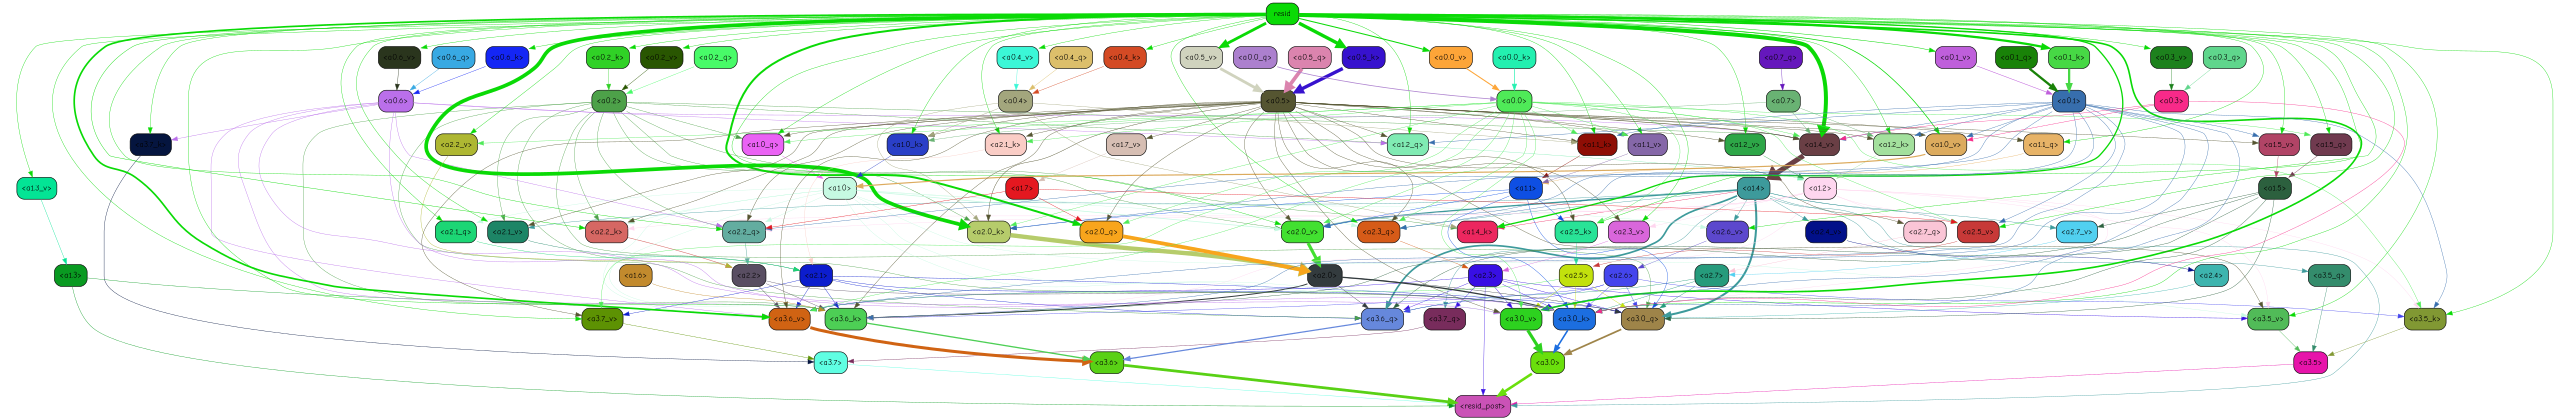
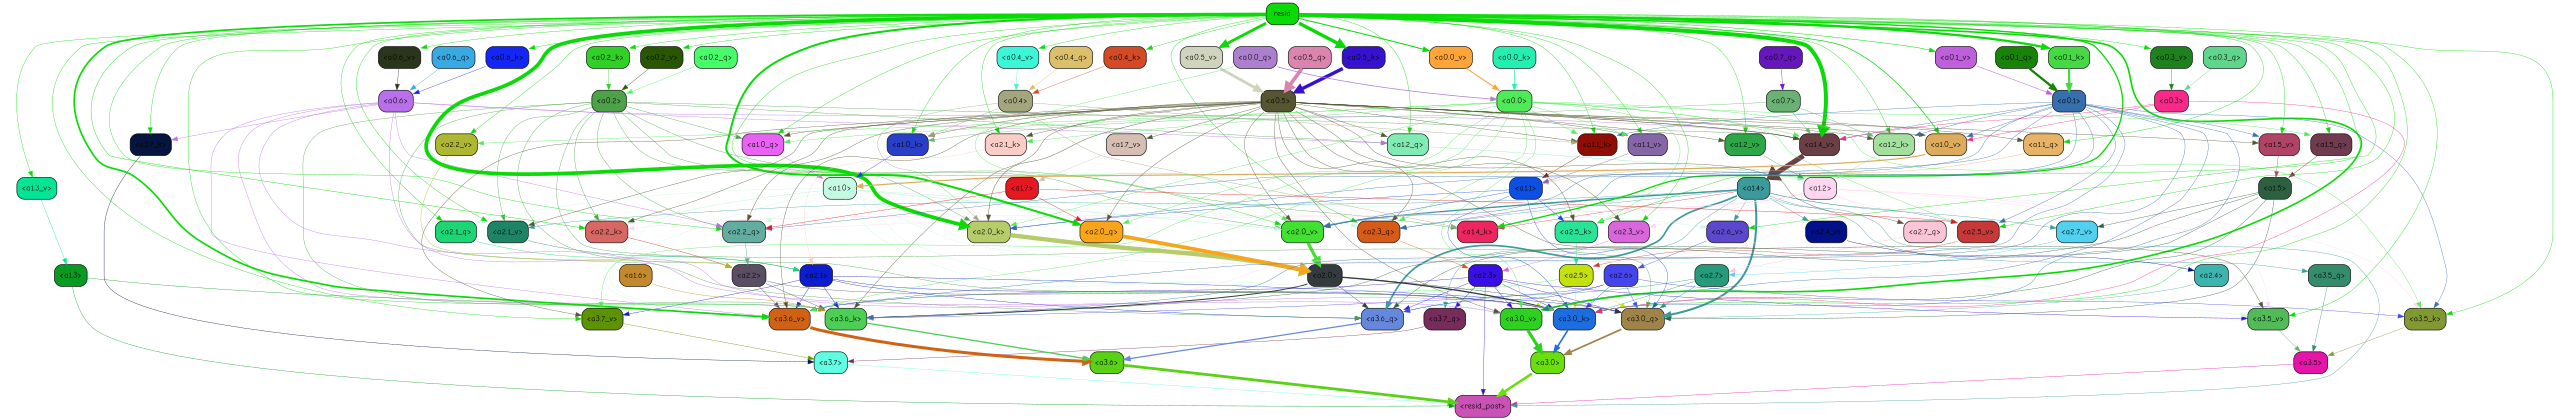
  strict digraph {
    fontname="Comic Neue"
    splines=true
    node [color=black fontname="Comic Neue" shape=box style="filled, rounded"]
    edge [color="#0ada06" fontname="Comic Neue" penwidth=0.6]
    "<a3.7>" [fillcolor="#5ffee2"]
    "<resid_post>" [fillcolor="#ca52b6"]
    "<a3.6>" [fillcolor="#59d115"]
    "<a3.5>" [fillcolor="#e714aa"]
    "<a3.0>" [fillcolor="#6adf0c"]
    "<a2.3>" [fillcolor="#380fe4"]
    "<a3.7_q>" [fillcolor="#782c5c"]
    "<a3.6_q>" [fillcolor="#6688dc"]
    "<a3.0_q>" [fillcolor="#9e8449"]
    "<a3.0_k>" [fillcolor="#1c6ee0"]
    "<a3.6_v>" [fillcolor="#d06313"]
    "<a3.5_v>" [fillcolor="#51bb58"]
    "<a3.0_v>" [fillcolor="#2dd21f"]
    "<a1.4>" [fillcolor="#3d9a9b"]
    "<a3.5_q>" [fillcolor="#348c6c"]
    "<a2.3_q>" [fillcolor="#d65b18"]
    "<a2.7_v>" [fillcolor="#51d0f0"]
    "<a2.6_v>" [fillcolor="#5c48cd"]
    "<a2.5_v>" [fillcolor="#c73938"]
    "<a2.4_v>" [fillcolor="#021089"]
    "<a2.1_v>" [fillcolor="#1d8566"]
    "<a2.0_v>" [fillcolor="#42e030"]
    "<a1.4_k>" [fillcolor="#ec275f"]
    "<a2.7>" [fillcolor="#269b7c"]
    "<a2.6>" [fillcolor="#4445ed"]
    "<a2.5>" [fillcolor="#c2e10d"]
    "<a2.4>" [fillcolor="#3db4ae"]
    "<a2.1>" [fillcolor="#0c1dce"]
    "<a2.0>" [fillcolor="#333b3e"]
    "<a3.6_k>" [fillcolor="#4dcf55"]
    "<a3.5_k>" [fillcolor="#819833"]
    "<a3.7_v>" [fillcolor="#5d9203"]
    "<a1.3>" [fillcolor="#099a21"]
    "<a3.7_k>" [fillcolor="#05153f"]
    "<a1.5>" [fillcolor="#2c603e"]
    "<a0.2>" [fillcolor="#4da149"]
    "<a2.2_q>" [fillcolor="#63ada0"]
    "<a2.2_k>" [fillcolor="#d66763"]
    "<a2.0_k>" [fillcolor="#b6cc6b"]
    "<a1.2_q>" [fillcolor="#80ebb3"]
    "<a1.0_q>" [fillcolor="#ea62f4"]
    "<a1.4_v>" [fillcolor="#6a3f45"]
    "<a2.2>" [fillcolor="#594e62"]
    "<a1.2>" [fillcolor="#fed6ef"]
    "<a1.0>" [fillcolor="#c6f9e2"]
    "<a2.3_v>" [fillcolor="#d966db"]
    "<a2.7_q>" [fillcolor="#fac5d6"]
    "<a2.1_q>" [fillcolor="#1cd675"]
    "<a1.1>" [fillcolor="#0e4fe3"]
    "<a2.5_k>" [fillcolor="#29e397"]
    "<a0.6>" [fillcolor="#ba6fea"]
    n52 [fillcolor="#0ada06" label=resid]
    "<a2.0_q>" [fillcolor="#f8a51c"]
    "<a2.1_k>" [fillcolor="#facdc6"]
    "<a2.2_v>" [fillcolor="#aeb732"]
    "<a1.5_q>" [fillcolor="#703a4f"]
    "<a1.1_q>" [fillcolor="#e7b367"]
    "<a1.2_k>" [fillcolor="#a3e09d"]
    "<a1.1_k>" [fillcolor="#8e0e05"]
    "<a1.0_k>" [fillcolor="#2a3fc7"]
    "<a1.5_v>" [fillcolor="#b14466"]
    "<a1.3_v>" [fillcolor="#03e495"]
    "<a1.2_v>" [fillcolor="#2da647"]
    "<a1.1_v>" [fillcolor="#8567a8"]
    "<a1.0_v>" [fillcolor="#dcab5e"]
    "<a0.6_k>" [fillcolor="#1426f5"]
    "<a0.5_k>" [fillcolor="#3712ce"]
    "<a0.4_k>" [fillcolor="#d44a24"]
    "<a0.2_k>" [fillcolor="#30d126"]
    "<a0.1_k>" [fillcolor="#47d845"]
    "<a0.6_v>" [fillcolor="#2a351d"]
    "<a0.5_v>" [fillcolor="#d0d3be"]
    "<a0.4_v>" [fillcolor="#3bf7d7"]
    "<a0.3_v>" [fillcolor="#1d811d"]
    "<a0.2_v>" [fillcolor="#295601"]
    "<a0.1_v>" [fillcolor="#bf5fdb"]
    "<a0.0_v>" [fillcolor="#fda538"]
    "<a0.5>" [fillcolor="#555531"]
    "<a0.4>" [fillcolor="#a3a67d"]
    "<a0.1>" [fillcolor="#376ead"]
    "<a0.3>" [fillcolor="#f82a89"]
    "<a0.0>" [fillcolor="#4fea58"]
    "<a1.7_v>" [fillcolor="#d6beb3"]
    "<a1.6>" [fillcolor="#c28a2d"]
    "<a1.7>" [fillcolor="#e41820"]
    "<a0.7>" [fillcolor="#69b273"]
    "<a0.7_q>" [fillcolor="#6517bc"]
    "<a0.6_q>" [fillcolor="#38a9e3"]
    "<a0.5_q>" [fillcolor="#db84ae"]
    "<a0.4_q>" [fillcolor="#dcbf6b"]
    "<a0.3_q>" [fillcolor="#5fd68c"]
    "<a0.2_q>" [fillcolor="#48fb68"]
    "<a0.1_q>" [fillcolor="#198208"]
    "<a0.0_q>" [fillcolor="#ac80ce"]
    "<a0.0_k>" [fillcolor="#23f0b0"]
    "<a3.7>" -> "<resid_post>" [color="#5ffee2" penwidth=0.6239100098609924]
    "<a3.6>" -> "<resid_post>" [color="#59d115" penwidth=4.569062113761902]
    "<a3.5>" -> "<resid_post>" [color="#e714aa"]
    "<a3.0>" -> "<resid_post>" [color="#6adf0c" penwidth=4.283544182777405]
    "<a2.3>" -> "<resid_post>" [color="#380fe4"]
    "<a2.3>" -> "<a3.7_q>" [color="#380fe4"]
    "<a2.3>" -> "<a3.6_q>" [color="#380fe4"]
    "<a2.3>" -> "<a3.0_q>" [color="#380fe4"]
    "<a2.3>" -> "<a3.0_k>" [color="#380fe4"]
    "<a2.3>" -> "<a3.6_v>" [color="#380fe4"]
    "<a2.3>" -> "<a3.5_v>" [color="#380fe4"]
    "<a2.3>" -> "<a3.0_v>" [color="#380fe4"]
    "<a3.7_q>" -> "<a3.7>" [color="#782c5c"]
    "<a3.6_q>" -> "<a3.6>" [color="#6688dc" penwidth=2.0347584784030914]
    "<a3.0_q>" -> "<a3.0>" [color="#9e8449" penwidth=2.8635367155075073]
    "<a3.0_k>" -> "<a3.0>" [color="#1c6ee0" penwidth=2.632905662059784]
    "<a3.6_v>" -> "<a3.6>" [color="#d06313" penwidth=4.981305837631226]
    "<a3.5_v>" -> "<a3.5>" [color="#51bb58"]
    "<a3.0_v>" -> "<a3.0>" [color="#2dd21f" penwidth=5.168330669403076]
    "<a1.4>" -> "<resid_post>" [color="#3d9a9b"]
    "<a1.4>" -> "<a3.7_q>" [color="#3d9a9b"]
    "<a1.4>" -> "<a3.6_q>" [color="#3d9a9b" penwidth=2.7934007048606873]
    "<a1.4>" -> "<a3.0_q>" [color="#3d9a9b" penwidth=3.340754985809326]
    "<a1.4>" -> "<a3.5_q>" [color="#3d9a9b"]
    "<a1.4>" -> "<a2.3_q>" [color="#3d9a9b"]
    "<a1.4>" -> "<a2.7_v>" [color="#3d9a9b"]
    "<a1.4>" -> "<a2.6_v>" [color="#3d9a9b"]
    "<a1.4>" -> "<a2.5_v>" [color="#3d9a9b"]
    "<a1.4>" -> "<a2.4_v>" [color="#3d9a9b"]
    "<a1.4>" -> "<a2.1_v>" [color="#3d9a9b"]
    "<a1.4>" -> "<a2.0_v>" [color="#3d9a9b" penwidth=2.268759250640869]
    "<a1.4>" -> "<a1.4_k>" [color="#ec275f"]
    "<a3.5_q>" -> "<a3.5>" [color="#348c6c"]
    "<a2.3_q>" -> "<a2.3>" [color="#d65b18"]
    "<a2.7_v>" -> "<a2.7>" [color="#51d0f0"]
    "<a2.6_v>" -> "<a2.6>" [color="#5c48cd"]
    "<a2.5_v>" -> "<a2.5>" [color="#c73938"]
    "<a2.4_v>" -> "<a2.4>" [color="#021089"]
    "<a2.1_v>" -> "<a2.1>" [color="#1d8566"]
    "<a2.0_v>" -> "<a2.0>" [color="#42e030" penwidth=5.231471925973892]
    "<a2.7>" -> "<a3.6_q>" [color="#269b7c"]
    "<a2.7>" -> "<a3.0_q>" [color="#269b7c"]
    "<a2.7>" -> "<a3.0_k>" [color="#269b7c"]
    "<a2.6>" -> "<a3.6_q>" [color="#4445ed"]
    "<a2.6>" -> "<a3.0_q>" [color="#4445ed"]
    "<a2.6>" -> "<a3.0_k>" [color="#4445ed"]
    "<a2.6>" -> "<a3.6_k>" [color="#4445ed"]
    "<a2.6>" -> "<a3.5_k>" [color="#4445ed"]
    "<a2.5>" -> "<a3.0_q>" [color="#c2e10d"]
    "<a2.5>" -> "<a3.0_k>" [color="#c2e10d"]
    "<a2.5>" -> "<a3.6_v>" [color="#4fea58"]
    "<a2.5>" -> "<a3.0_v>" [color="#c2e10d"]
    "<a2.4>" -> "<a3.0_q>" [color="#3db4ae"]
    "<a2.1>" -> "<a3.6_q>" [color="#0c1dce"]
    "<a2.1>" -> "<a3.0_q>" [color="#0c1dce"]
    "<a2.1>" -> "<a3.0_k>" [color="#0c1dce"]
    "<a2.1>" -> "<a3.6_v>" [color="#0c1dce"]
    "<a2.1>" -> "<a3.6_k>" [color="#0c1dce"]
    "<a2.1>" -> "<a3.7_v>" [color="#0c1dce"]
    "<a2.0>" -> "<a3.6_q>" [color="#333b3e"]
    "<a2.0>" -> "<a3.0_q>" [color="#333b3e"]
    "<a2.0>" -> "<a3.0_k>" [color="#333b3e" penwidth=2.161143198609352]
    "<a2.0>" -> "<a3.6_k>" [color="#333b3e" penwidth=1.6382827460765839]
    "<a3.6_k>" -> "<a3.6>" [color="#4dcf55" penwidth=2.1760786175727844]
    "<a3.5_k>" -> "<a3.5>" [color="#819833"]
    "<a3.7_v>" -> "<a3.7>" [color="#5d9203"]
    "<a1.3>" -> "<resid_post>" [color="#099a21"]
    "<a1.3>" -> "<a3.6_v>" [color="#099a21"]
    "<a3.7_k>" -> "<a3.7>" [color="#05153f"]
    "<a1.5>" -> "<a3.6_q>" [color="#2c603e"]
    "<a1.5>" -> "<a3.0_q>" [color="#2c603e"]
    "<a1.5>" -> "<a3.0_k>" [color="#2c603e"]
    "<a1.5>" -> "<a2.7_v>" [color="#2c603e"]
    "<a1.5>" -> "<a3.6_k>" [color="#2c603e"]
    "<a0.2>" -> "<a3.6_q>" [color="#4da149"]
    "<a0.2>" -> "<a3.0_q>" [color="#4da149"]
    "<a0.2>" -> "<a3.0_k>" [color="#4da149"]
    "<a0.2>" -> "<a2.1_v>" [color="#4da149"]
    "<a0.2>" -> "<a2.0_v>" [color="#4da149"]
    "<a0.2>" -> "<a1.4_k>" [color="#4da149"]
    "<a0.2>" -> "<a3.6_k>" [color="#4da149"]
    "<a0.2>" -> "<a2.2_q>" [color="#4da149"]
    "<a0.2>" -> "<a2.2_k>" [color="#4da149"]
    "<a0.2>" -> "<a2.0_k>" [color="#4da149"]
    "<a0.2>" -> "<a1.2_q>" [color="#4da149"]
    "<a0.2>" -> "<a1.0_q>" [color="#4da149"]
    "<a0.2>" -> "<a1.4_v>" [color="#4da149"]
    "<a2.2_q>" -> "<a2.2>" [color="#63ada0" penwidth=0.7553567886352539]
    "<a2.2_k>" -> "<a2.2>" [color="#d66763" penwidth=0.8854708671569824]
    "<a2.0_k>" -> "<a2.0>" [color="#b6cc6b" penwidth=7.231504917144775]
    "<a1.2_q>" -> "<a1.2>" [color="#80ebb3"]
    "<a1.0_q>" -> "<a1.0>" [color="#ea62f4"]
    "<a1.4_v>" -> "<a1.4>" [color="#6a3f45" penwidth=8.36684274673462]
    "<a2.2>" -> "<a3.0_k>" [color="#594e62"]
    "<a2.2>" -> "<a3.6_v>" [color="#594e62"]
    "<a2.2>" -> "<a3.6_k>" [color="#594e62"]
    "<a1.2>" -> "<a3.0_k>" [color="#fed6ef"]
    "<a1.2>" -> "<a3.5_v>" [color="#fed6ef"]
    "<a1.2>" -> "<a2.5_v>" [color="#fed6ef"]
    "<a1.2>" -> "<a2.0_v>" [color="#fed6ef"]
    "<a1.2>" -> "<a3.6_k>" [color="#fed6ef"]
    "<a1.2>" -> "<a3.5_k>" [color="#fed6ef"]
    "<a1.2>" -> "<a2.2_q>" [color="#fed6ef"]
    "<a1.2>" -> "<a2.2_k>" [color="#fed6ef"]
    "<a1.2>" -> "<a2.3_v>" [color="#fed6ef"]
    "<a1.2>" -> "<a2.7_q>" [color="#fed6ef"]
    "<a1.0>" -> "<a3.0_k>" [color="#c6f9e2"]
    "<a1.0>" -> "<a3.6_v>" [color="#c6f9e2"]
    "<a1.0>" -> "<a3.5_v>" [color="#c6f9e2"]
    "<a1.0>" -> "<a3.0_v>" [color="#c6f9e2"]
    "<a1.0>" -> "<a2.3_q>" [color="#c6f9e2"]
    "<a1.0>" -> "<a2.6_v>" [color="#c6f9e2"]
    "<a1.0>" -> "<a2.0_v>" [color="#c6f9e2" penwidth=1.2213096618652344]
    "<a1.0>" -> "<a3.6_k>" [color="#c6f9e2"]
    "<a1.0>" -> "<a2.2_q>" [color="#c6f9e2"]
    "<a1.0>" -> "<a2.2_k>" [color="#c6f9e2"]
    "<a1.0>" -> "<a2.0_k>" [color="#c6f9e2"]
    "<a1.0>" -> "<a2.1_q>" [color="#c6f9e2"]
    "<a2.3_v>" -> "<a2.3>" [color="#d966db"]
    "<a2.7_q>" -> "<a2.7>" [color="#fac5d6"]
    "<a2.1_q>" -> "<a2.1>" [color="#1cd675"]
    "<a1.1>" -> "<a3.0_q>" [color="#0e4fe3"]
    "<a1.1>" -> "<a3.0_k>" [color="#0e4fe3"]
    "<a1.1>" -> "<a2.0_v>" [color="#0e4fe3"]
    "<a1.1>" -> "<a2.0_k>" [color="#0e4fe3"]
    "<a1.1>" -> "<a2.5_k>" [color="#0e4fe3"]
    "<a2.5_k>" -> "<a2.5>" [color="#29e397"]
    "<a0.6>" -> "<a3.0_k>" [color="#ba6fea"]
    "<a0.6>" -> "<a3.6_v>" [color="#ba6fea"]
    "<a0.6>" -> "<a3.0_v>" [color="#ba6fea"]
    "<a0.6>" -> "<a3.6_k>" [color="#ba6fea"]
    "<a0.6>" -> "<a3.7_k>" [color="#ba6fea"]
    "<a0.6>" -> "<a2.2_q>" [color="#ba6fea"]
    "<a0.6>" -> "<a1.2_q>" [color="#ba6fea"]
    "<a0.6>" -> "<a1.4_v>" [color="#ba6fea"]
    n52 -> "<a3.0_k>"
    n52 -> "<a3.6_v>" [penwidth=2.7825746536254883]
    n52 -> "<a3.5_v>"
    n52 -> "<a3.0_v>" [penwidth=2.6950180530548096]
    n52 -> "<a2.3_q>"
    n52 -> "<a2.6_v>"
    n52 -> "<a2.5_v>"
    n52 -> "<a2.1_v>"
    n52 -> "<a2.0_v>"
    n52 -> "<a1.4_k>" [penwidth=2.1858973503112793]
    n52 -> "<a3.6_k>"
    n52 -> "<a3.5_k>"
    n52 -> "<a3.7_v>"
    n52 -> "<a3.7_k>"
    n52 -> "<a2.2_q>"
    n52 -> "<a2.2_k>" [penwidth=0.6698317527770996]
    n52 -> "<a2.0_k>" [penwidth=6.12570995092392]
    n52 -> "<a1.2_q>" [penwidth=0.6087074279785156]
    n52 -> "<a1.0_q>"
    n52 -> "<a1.4_v>" [penwidth=6.590077131986618]
    n52 -> "<a2.3_v>"
    n52 -> "<a2.1_q>"
    n52 -> "<a2.5_k>"
    n52 -> "<a2.0_q>" [penwidth=3.305941343307495]
    n52 -> "<a2.1_k>"
    n52 -> "<a2.2_v>"
    n52 -> "<a1.5_q>"
    n52 -> "<a1.1_q>"
    n52 -> "<a1.2_k>"
    n52 -> "<a1.1_k>"
    n52 -> "<a1.0_k>"
    n52 -> "<a1.5_v>"
    n52 -> "<a1.3_v>"
    n52 -> "<a1.2_v>"
    n52 -> "<a1.1_v>"
    n52 -> "<a1.0_v>" [penwidth=1.2076449394226074]
    n52 -> "<a0.6_k>"
    n52 -> "<a0.5_k>" [penwidth=5.610821008682251]
    n52 -> "<a0.4_k>"
    n52 -> "<a0.2_k>"
    n52 -> "<a0.1_k>" [penwidth=3.7429871559143066]
    n52 -> "<a0.6_v>"
    n52 -> "<a0.5_v>" [penwidth=4.663905620574951]
    n52 -> "<a0.4_v>"
    n52 -> "<a0.3_v>"
    n52 -> "<a0.2_v>"
    n52 -> "<a0.1_v>" [penwidth=0.8192043304443359]
    n52 -> "<a0.0_v>" [penwidth=1.706191062927246]
    "<a2.0_q>" -> "<a2.0>" [color="#f8a51c" penwidth=6.256794691085815]
    "<a2.1_k>" -> "<a2.1>" [color="#facdc6"]
    "<a2.2_v>" -> "<a2.2>" [color="#aeb732"]
    "<a1.5_q>" -> "<a1.5>" [color="#703a4f"]
    "<a1.1_q>" -> "<a1.1>" [color="#e7b367"]
    "<a1.2_k>" -> "<a1.2>" [color="#a3e09d"]
    "<a1.1_k>" -> "<a1.1>" [color="#8e0e05"]
    "<a1.0_k>" -> "<a1.0>" [color="#2a3fc7"]
    "<a1.5_v>" -> "<a1.5>" [color="#b14466"]
    "<a1.3_v>" -> "<a1.3>" [color="#03e495"]
    "<a1.2_v>" -> "<a1.2>" [color="#2da647"]
    "<a1.1_v>" -> "<a1.1>" [color="#8567a8"]
    "<a1.0_v>" -> "<a1.0>" [color="#dcab5e" penwidth=1.9665732383728027]
    "<a0.6_k>" -> "<a0.6>" [color="#1426f5"]
    "<a0.5_k>" -> "<a0.5>" [color="#3712ce" penwidth=5.603226900100708]
    "<a0.4_k>" -> "<a0.4>" [color="#d44a24"]
    "<a0.2_k>" -> "<a0.2>" [color="#30d126"]
    "<a0.1_k>" -> "<a0.1>" [color="#47d845" penwidth=3.7429747581481934]
    "<a0.6_v>" -> "<a0.6>" [color="#2a351d"]
    "<a0.5_v>" -> "<a0.5>" [color="#d0d3be" penwidth=4.667354106903076]
    "<a0.4_v>" -> "<a0.4>" [color="#3bf7d7"]
    "<a0.3_v>" -> "<a0.3>" [color="#1d811d"]
    "<a0.2_v>" -> "<a0.2>" [color="#295601"]
    "<a0.1_v>" -> "<a0.1>" [color="#bf5fdb" penwidth=0.8298110961914062]
    "<a0.0_v>" -> "<a0.0>" [color="#fda538" penwidth=1.7084956169128418]
    "<a0.5>" -> "<a3.6_v>" [color="#555531"]
    "<a0.5>" -> "<a3.5_v>" [color="#555531"]
    "<a0.5>" -> "<a3.0_v>" [color="#555531"]
    "<a0.5>" -> "<a2.3_q>" [color="#555531"]
    "<a0.5>" -> "<a2.1_v>" [color="#555531"]
    "<a0.5>" -> "<a2.0_v>" [color="#555531"]
    "<a0.5>" -> "<a3.6_k>" [color="#555531"]
    "<a0.5>" -> "<a3.7_v>" [color="#555531"]
    "<a0.5>" -> "<a2.2_q>" [color="#555531"]
    "<a0.5>" -> "<a2.2_k>" [color="#555531"]
    "<a0.5>" -> "<a2.0_k>" [color="#555531" penwidth=0.6900839805603027]
    "<a0.5>" -> "<a1.2_q>" [color="#555531"]
    "<a0.5>" -> "<a1.0_q>" [color="#555531"]
    "<a0.5>" -> "<a1.4_v>" [color="#555531" penwidth=0.9985027313232422]
    "<a0.5>" -> "<a2.3_v>" [color="#555531"]
    "<a0.5>" -> "<a2.7_q>" [color="#555531"]
    "<a0.5>" -> "<a2.5_k>" [color="#555531"]
    "<a0.5>" -> "<a2.0_q>" [color="#555531"]
    "<a0.5>" -> "<a2.1_k>" [color="#555531"]
    "<a0.5>" -> "<a1.1_q>" [color="#555531"]
    "<a0.5>" -> "<a1.2_k>" [color="#555531"]
    "<a0.5>" -> "<a1.1_k>" [color="#555531"]
    "<a0.5>" -> "<a1.0_k>" [color="#555531"]
    "<a0.5>" -> "<a1.5_v>" [color="#555531"]
    "<a0.5>" -> "<a1.2_v>" [color="#555531"]
    "<a0.5>" -> "<a1.1_v>" [color="#555531"]
    "<a0.5>" -> "<a1.0_v>" [color="#555531"]
    "<a0.5>" -> "<a1.7_v>" [color="#555531"]
    "<a0.4>" -> "<a1.4_k>" [color="#a3a67d"]
    "<a0.4>" -> "<a2.0_k>" [color="#a3a67d"]
    "<a0.4>" -> "<a1.1_k>" [color="#a3a67d"]
    "<a0.4>" -> "<a1.0_k>" [color="#a3a67d"]
    "<a0.1>" -> "<a3.0_k>" [color="#376ead"]
    "<a0.1>" -> "<a3.6_v>" [color="#376ead"]
    "<a0.1>" -> "<a3.0_v>" [color="#376ead"]
    "<a0.1>" -> "<a2.3_q>" [color="#376ead"]
    "<a0.1>" -> "<a2.5_v>" [color="#376ead"]
    "<a0.1>" -> "<a2.0_v>" [color="#376ead"]
    "<a0.1>" -> "<a3.6_k>" [color="#376ead"]
    "<a0.1>" -> "<a3.5_k>" [color="#376ead"]
    "<a0.1>" -> "<a2.2_q>" [color="#376ead"]
    "<a0.1>" -> "<a2.0_k>" [color="#376ead"]
-   "<a0.1>" -> "<a1.2_q>" [color="#376ead" penwidth=0.6218185424804688]
    "<a0.1>" -> "<a1.4_v>" [color="#376ead"]
    "<a0.1>" -> "<a1.2_k>" [color="#376ead"]
    "<a0.1>" -> "<a1.1_k>" [color="#376ead"]
    "<a0.1>" -> "<a1.5_v>" [color="#376ead"]
    "<a0.1>" -> "<a1.0_v>" [color="#376ead"]
    "<a0.3>" -> "<a3.0_k>" [color="#f82a89"]
    "<a0.3>" -> "<a1.4_v>" [color="#f82a89"]
    "<a0.3>" -> "<a1.0_v>" [color="#f82a89"]
    "<a0.0>" -> "<a3.6_v>" [color="#4fea58"]
    "<a0.0>" -> "<a3.0_v>" [color="#4fea58"]
    "<a0.0>" -> "<a2.3_q>" [color="#4fea58"]
    "<a0.0>" -> "<a2.5_v>" [color="#4fea58"]
-   "<a0.0>" -> "<a2.0_v>" [color="#4fea58"]
+   "<a0.0_q>" -> "<a2.0_v>" [color="#4fea58"]
    "<a0.0>" -> "<a3.5_k>" [color="#4fea58"]
    "<a0.0>" -> "<a3.7_v>" [color="#4fea58"]
    "<a0.0>" -> "<a2.0_k>" [color="#4fea58"]
    "<a0.0>" -> "<a1.0_q>" [color="#4fea58"]
    "<a0.0>" -> "<a1.4_v>" [color="#4fea58"]
    "<a0.0>" -> "<a2.5_k>" [color="#4fea58"]
    "<a0.0>" -> "<a2.0_q>" [color="#4fea58"]
    "<a0.0>" -> "<a2.1_k>" [color="#4fea58"]
    "<a0.0>" -> "<a2.2_v>" [color="#4fea58"]
    "<a0.0>" -> "<a1.5_q>" [color="#4fea58"]
    "<a0.0>" -> "<a1.1_k>" [color="#4fea58"]
    "<a0.0>" -> "<a1.1_v>" [color="#4fea58"]
    "<a1.7_v>" -> "<a1.7>" [color="#d6beb3"]
    "<a1.6>" -> "<a3.6_k>" [color="#c28a2d"]
    "<a1.7>" -> "<a2.5_v>" [color="#e41820"]
    "<a1.7>" -> "<a2.2_q>" [color="#e41820"]
    "<a1.7>" -> "<a2.0_q>" [color="#e41820"]
    "<a0.7>" -> "<a1.4_v>" [color="#69b273"]
    "<a0.7>" -> "<a1.2_k>" [color="#69b273"]
    "<a0.7>" -> "<a1.0_k>" [color="#69b273"]
    "<a0.7_q>" -> "<a0.7>" [color="#6517bc"]
    "<a0.6_q>" -> "<a0.6>" [color="#38a9e3"]
    "<a0.5_q>" -> "<a0.5>" [color="#db84ae" penwidth=6.156635046005249]
    "<a0.4_q>" -> "<a0.4>" [color="#dcbf6b"]
    "<a0.3_q>" -> "<a0.3>" [color="#5fd68c"]
    "<a0.2_q>" -> "<a0.2>" [color="#48fb68"]
    "<a0.1_q>" -> "<a0.1>" [color="#198208" penwidth=3.795884132385254]
    "<a0.0_q>" -> "<a0.0>" [color="#ac80ce" penwidth=1.2393803596496582]
    "<a0.0_k>" -> "<a0.0>" [color="#23f0b0" penwidth=1.106727123260498]
  }
